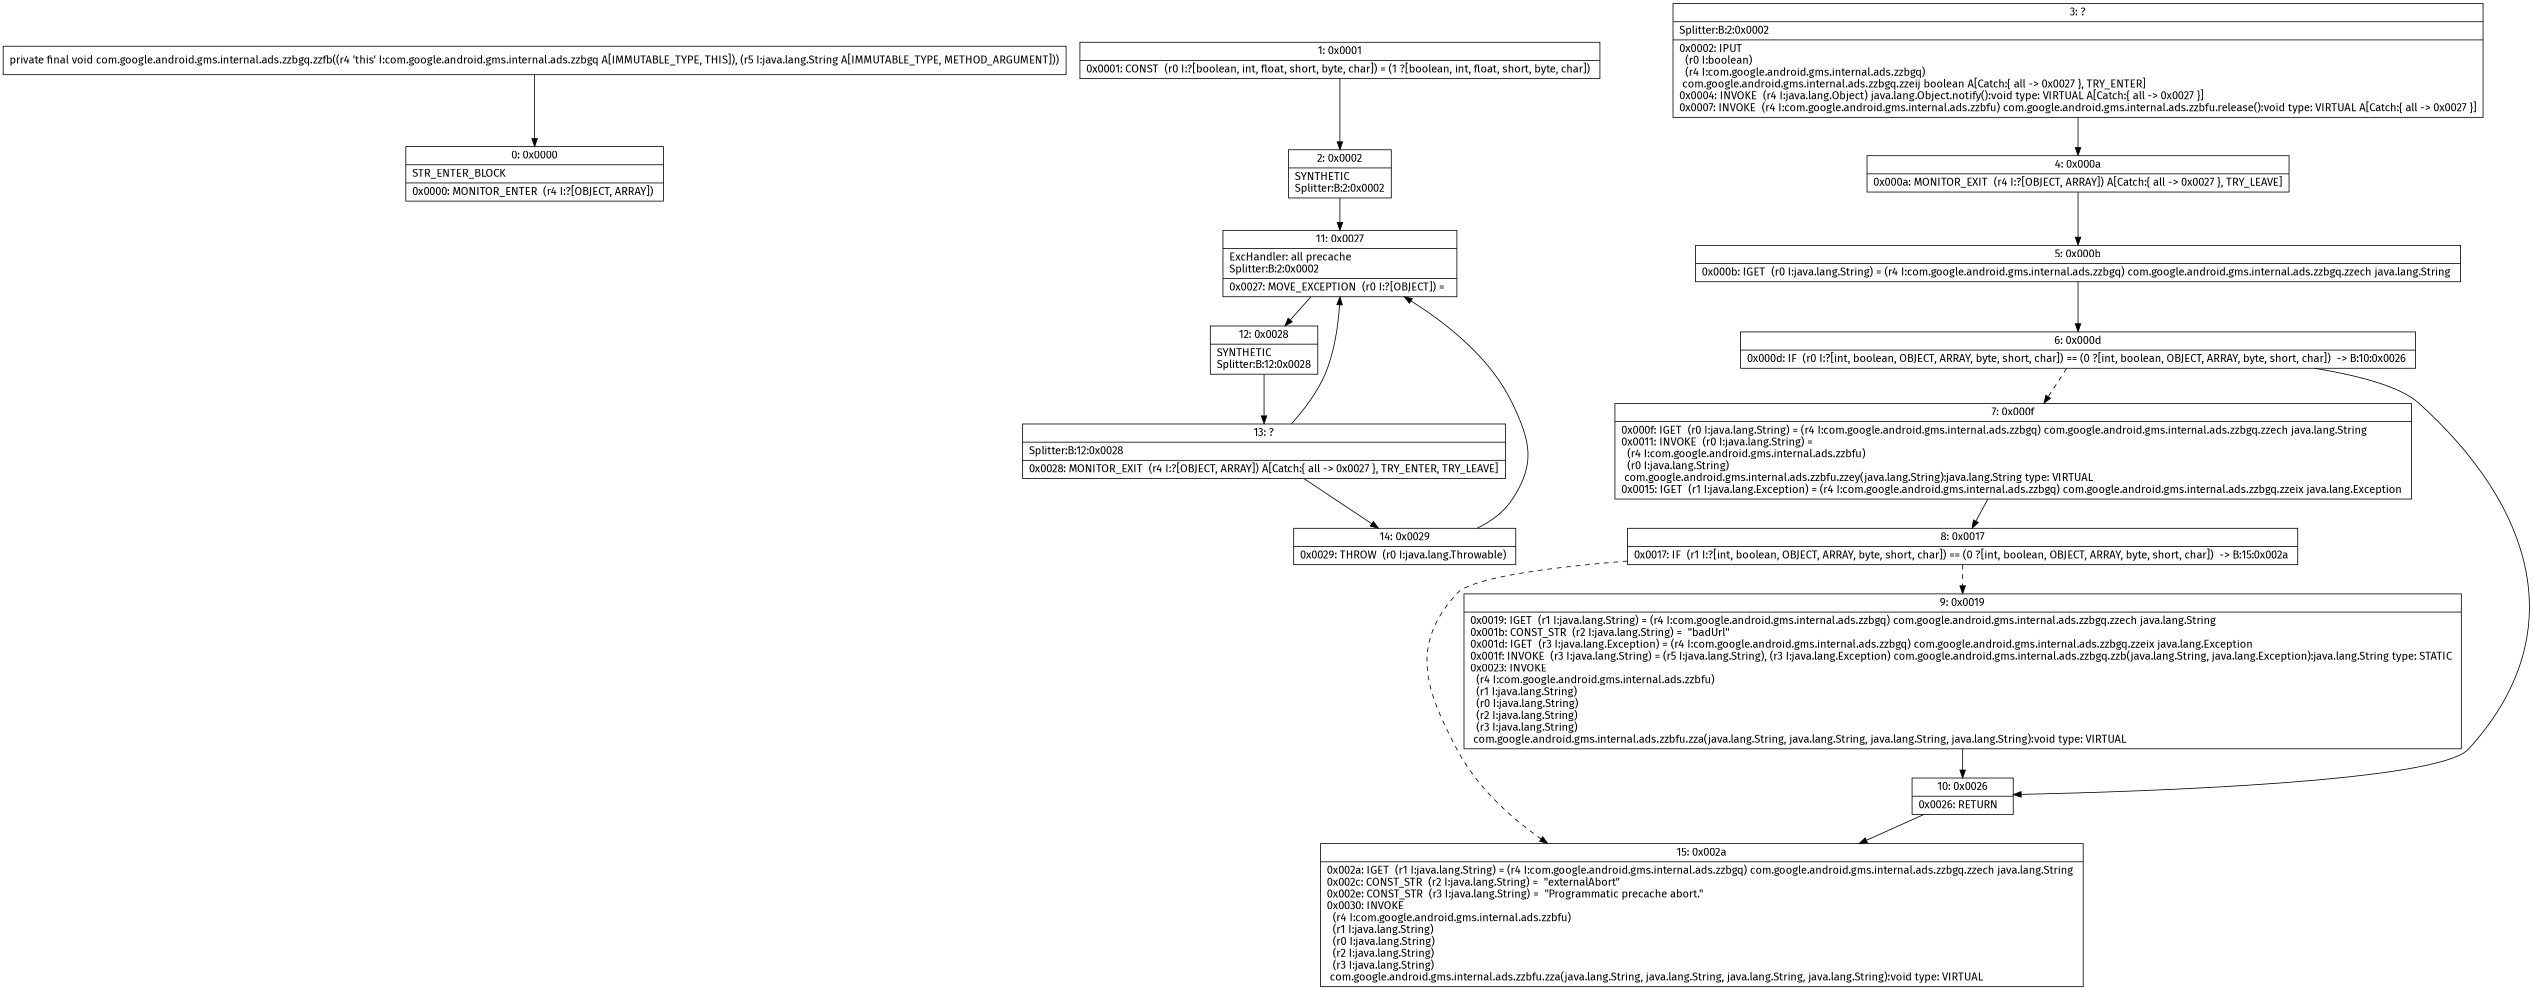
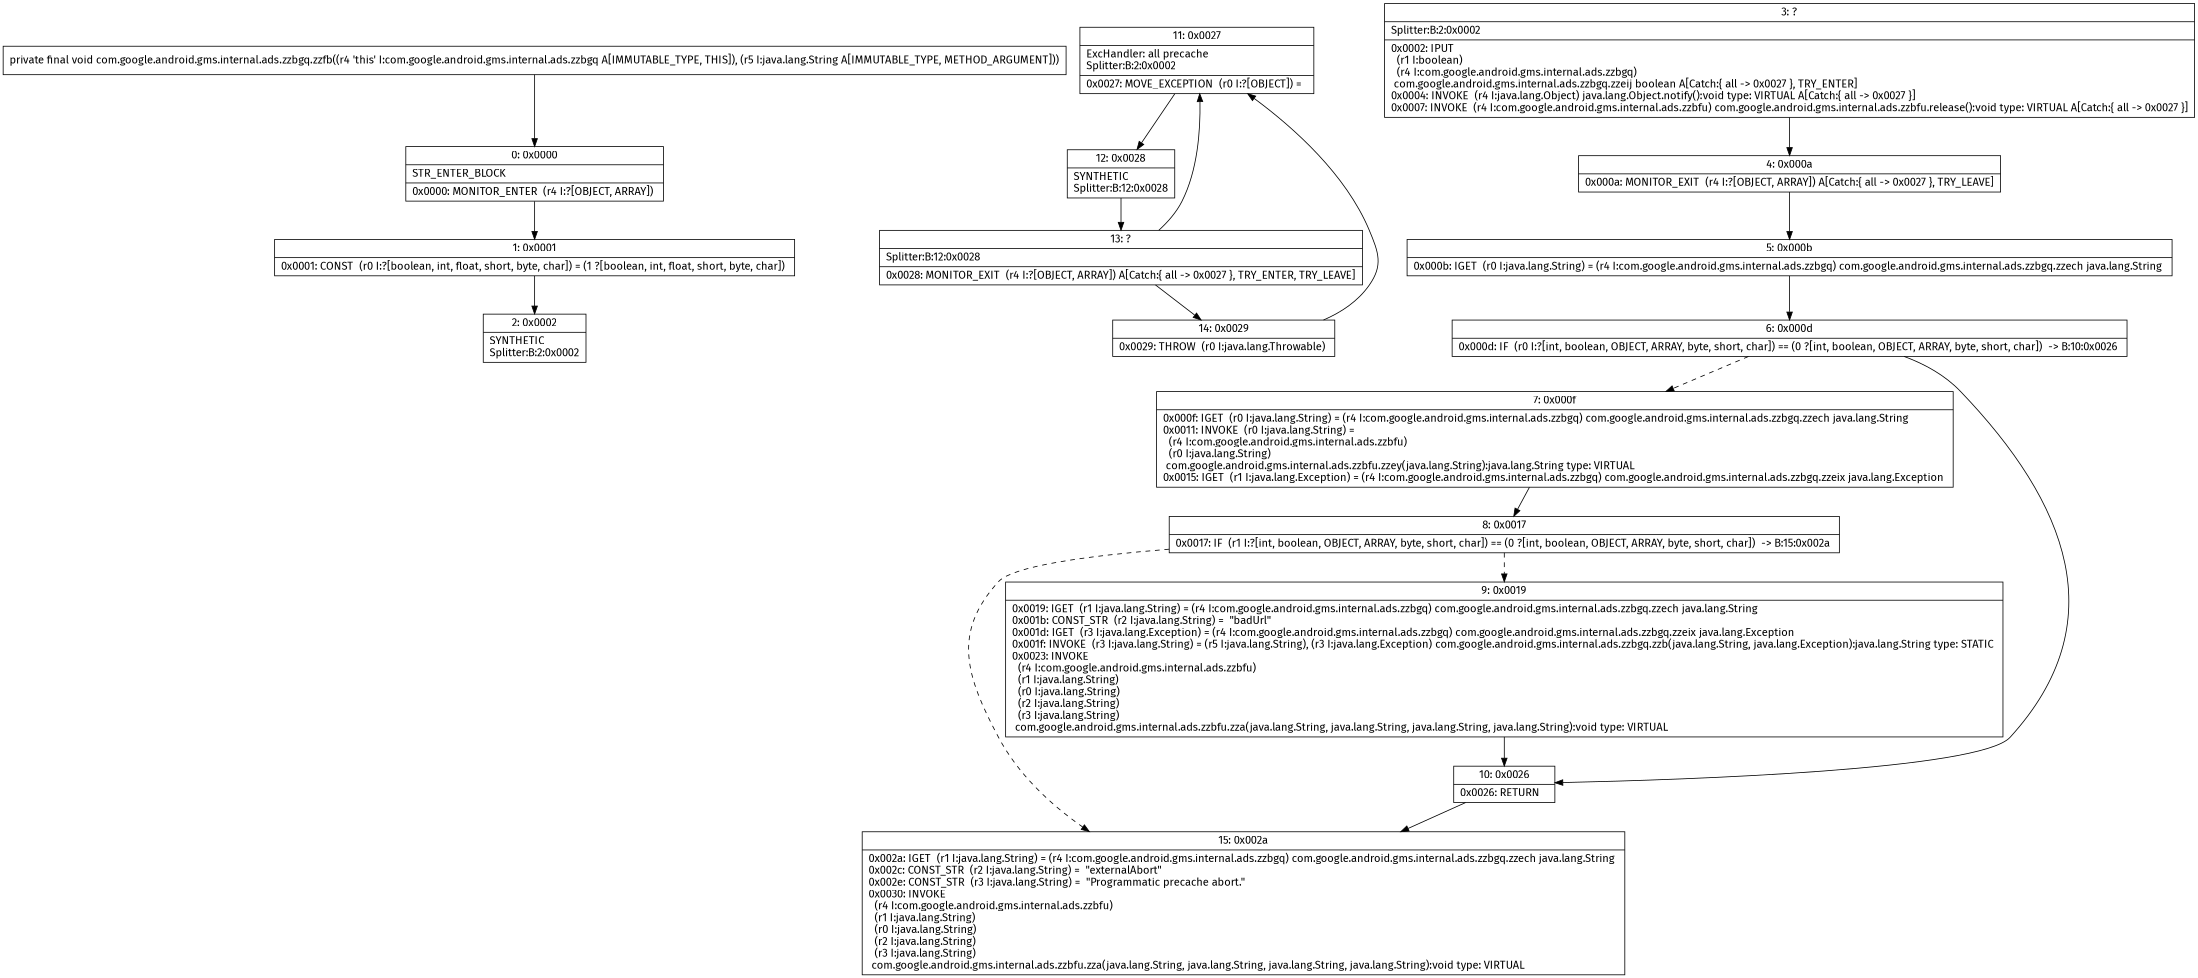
  digraph {
    fontname="Fira Sans"
    node [fontname="Fira Sans" shape=record]
    edge [fontname="Fira Sans"]
    n1 [label="{0\:\ 0x0000|STR_ENTER_BLOCK\l|0x0000: MONITOR_ENTER  (r4 I:?[OBJECT, ARRAY]) \l}"]
    n2 [label="{1\:\ 0x0001|0x0001: CONST  (r0 I:?[boolean, int, float, short, byte, char]) = (1 ?[boolean, int, float, short, byte, char]) \l}"]
    n3 [label="{2\:\ 0x0002|SYNTHETIC\lSplitter:B:2:0x0002\l}"]
    n4 [label="{11\:\ 0x0027|ExcHandler: all precache\lSplitter:B:2:0x0002\l|0x0027: MOVE_EXCEPTION  (r0 I:?[OBJECT]) =  \l}"]
-   n5 [label="{3\:\ ?|Splitter:B:2:0x0002\l|0x0002: IPUT  \l  (r0 I:boolean)\l  (r4 I:com.google.android.gms.internal.ads.zzbgq)\l com.google.android.gms.internal.ads.zzbgq.zzeij boolean A[Catch:\{ all \-\> 0x0027 \}, TRY_ENTER]\l0x0004: INVOKE  (r4 I:java.lang.Object) java.lang.Object.notify():void type: VIRTUAL A[Catch:\{ all \-\> 0x0027 \}]\l0x0007: INVOKE  (r4 I:com.google.android.gms.internal.ads.zzbfu) com.google.android.gms.internal.ads.zzbfu.release():void type: VIRTUAL A[Catch:\{ all \-\> 0x0027 \}]\l}"]
+   n5 [label="{3\:\ ?|Splitter:B:2:0x0002\l|0x0002: IPUT  \l  (r1 I:boolean)\l  (r4 I:com.google.android.gms.internal.ads.zzbgq)\l com.google.android.gms.internal.ads.zzbgq.zzeij boolean A[Catch:\{ all \-\> 0x0027 \}, TRY_ENTER]\l0x0004: INVOKE  (r4 I:java.lang.Object) java.lang.Object.notify():void type: VIRTUAL A[Catch:\{ all \-\> 0x0027 \}]\l0x0007: INVOKE  (r4 I:com.google.android.gms.internal.ads.zzbfu) com.google.android.gms.internal.ads.zzbfu.release():void type: VIRTUAL A[Catch:\{ all \-\> 0x0027 \}]\l}"]
    n6 [label="{4\:\ 0x000a|0x000a: MONITOR_EXIT  (r4 I:?[OBJECT, ARRAY]) A[Catch:\{ all \-\> 0x0027 \}, TRY_LEAVE]\l}"]
    n7 [label="{12\:\ 0x0028|SYNTHETIC\lSplitter:B:12:0x0028\l}"]
    n8 [label="{5\:\ 0x000b|0x000b: IGET  (r0 I:java.lang.String) = (r4 I:com.google.android.gms.internal.ads.zzbgq) com.google.android.gms.internal.ads.zzbgq.zzech java.lang.String \l}"]
    n9 [label="{6\:\ 0x000d|0x000d: IF  (r0 I:?[int, boolean, OBJECT, ARRAY, byte, short, char]) == (0 ?[int, boolean, OBJECT, ARRAY, byte, short, char])  \-\> B:10:0x0026 \l}"]
    n10 [label="{7\:\ 0x000f|0x000f: IGET  (r0 I:java.lang.String) = (r4 I:com.google.android.gms.internal.ads.zzbgq) com.google.android.gms.internal.ads.zzbgq.zzech java.lang.String \l0x0011: INVOKE  (r0 I:java.lang.String) = \l  (r4 I:com.google.android.gms.internal.ads.zzbfu)\l  (r0 I:java.lang.String)\l com.google.android.gms.internal.ads.zzbfu.zzey(java.lang.String):java.lang.String type: VIRTUAL \l0x0015: IGET  (r1 I:java.lang.Exception) = (r4 I:com.google.android.gms.internal.ads.zzbgq) com.google.android.gms.internal.ads.zzbgq.zzeix java.lang.Exception \l}"]
    n11 [label="{10\:\ 0x0026|0x0026: RETURN   \l}"]
    n12 [label="{8\:\ 0x0017|0x0017: IF  (r1 I:?[int, boolean, OBJECT, ARRAY, byte, short, char]) == (0 ?[int, boolean, OBJECT, ARRAY, byte, short, char])  \-\> B:15:0x002a \l}"]
    n13 [label="{15\:\ 0x002a|0x002a: IGET  (r1 I:java.lang.String) = (r4 I:com.google.android.gms.internal.ads.zzbgq) com.google.android.gms.internal.ads.zzbgq.zzech java.lang.String \l0x002c: CONST_STR  (r2 I:java.lang.String) =  \"externalAbort\" \l0x002e: CONST_STR  (r3 I:java.lang.String) =  \"Programmatic precache abort.\" \l0x0030: INVOKE  \l  (r4 I:com.google.android.gms.internal.ads.zzbfu)\l  (r1 I:java.lang.String)\l  (r0 I:java.lang.String)\l  (r2 I:java.lang.String)\l  (r3 I:java.lang.String)\l com.google.android.gms.internal.ads.zzbfu.zza(java.lang.String, java.lang.String, java.lang.String, java.lang.String):void type: VIRTUAL \l}"]
    n14 [label="{9\:\ 0x0019|0x0019: IGET  (r1 I:java.lang.String) = (r4 I:com.google.android.gms.internal.ads.zzbgq) com.google.android.gms.internal.ads.zzbgq.zzech java.lang.String \l0x001b: CONST_STR  (r2 I:java.lang.String) =  \"badUrl\" \l0x001d: IGET  (r3 I:java.lang.Exception) = (r4 I:com.google.android.gms.internal.ads.zzbgq) com.google.android.gms.internal.ads.zzbgq.zzeix java.lang.Exception \l0x001f: INVOKE  (r3 I:java.lang.String) = (r5 I:java.lang.String), (r3 I:java.lang.Exception) com.google.android.gms.internal.ads.zzbgq.zzb(java.lang.String, java.lang.Exception):java.lang.String type: STATIC \l0x0023: INVOKE  \l  (r4 I:com.google.android.gms.internal.ads.zzbfu)\l  (r1 I:java.lang.String)\l  (r0 I:java.lang.String)\l  (r2 I:java.lang.String)\l  (r3 I:java.lang.String)\l com.google.android.gms.internal.ads.zzbfu.zza(java.lang.String, java.lang.String, java.lang.String, java.lang.String):void type: VIRTUAL \l}"]
    n15 [label="{13\:\ ?|Splitter:B:12:0x0028\l|0x0028: MONITOR_EXIT  (r4 I:?[OBJECT, ARRAY]) A[Catch:\{ all \-\> 0x0027 \}, TRY_ENTER, TRY_LEAVE]\l}"]
    n16 [label="{14\:\ 0x0029|0x0029: THROW  (r0 I:java.lang.Throwable) \l}"]
    n17 [label="{private final void com.google.android.gms.internal.ads.zzbgq.zzfb((r4 'this' I:com.google.android.gms.internal.ads.zzbgq A[IMMUTABLE_TYPE, THIS]), (r5 I:java.lang.String A[IMMUTABLE_TYPE, METHOD_ARGUMENT])) }"]
+   n1 -> n2
    n2 -> n3
-   n3 -> n4
    n4 -> n7
    n5 -> n6
    n6 -> n8
    n7 -> n15
    n8 -> n9
    n9 -> n10 [style=dashed]
    n9 -> n11
    n10 -> n12
    n11 -> n13
    n12 -> n13 [style=dashed]
    n12 -> n14 [style=dashed]
    n14 -> n11
    n15 -> n4
    n15 -> n16
    n16 -> n4
    n17 -> n1
  }
